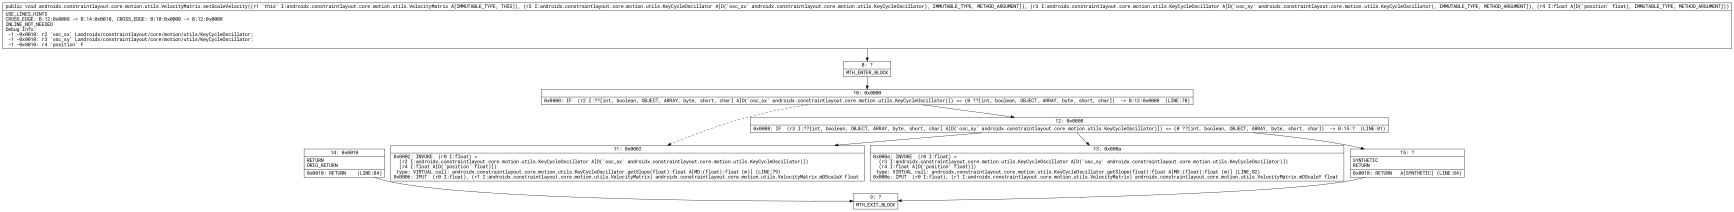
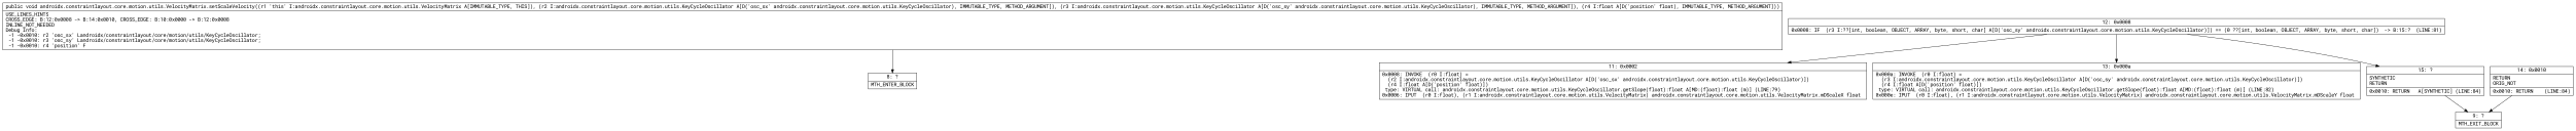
  digraph {
    fontname="Roboto Mono"
    node [fontname="Roboto Mono" shape=record]
    edge [fontname="Roboto Mono"]
    n1 [label="{8\:\ ?|MTH_ENTER_BLOCK\l}"]
-   n2 [label="{10\:\ 0x0000|0x0000: IF  (r2 I:??[int, boolean, OBJECT, ARRAY, byte, short, char] A[D('osc_sx' androidx.constraintlayout.core.motion.utils.KeyCycleOscillator)]) == (0 ??[int, boolean, OBJECT, ARRAY, byte, short, char])  \-\> B:12:0x0008  (LINE:78)\l}"]
-   n3 [label="{11\:\ 0x0002|0x0002: INVOKE  (r0 I:float) = \l  (r2 I:androidx.constraintlayout.core.motion.utils.KeyCycleOscillator A[D('osc_sx' androidx.constraintlayout.core.motion.utils.KeyCycleOscillator)])\l  (r4 I:float A[D('position' float)])\l type: VIRTUAL call: androidx.constraintlayout.core.motion.utils.KeyCycleOscillator.getSlope(float):float A[MD:(float):float (m)] (LINE:79)\l0x0006: IPUT  (r0 I:float), (r1 I:androidx.constraintlayout.core.motion.utils.VelocityMatrix) androidx.constraintlayout.core.motion.utils.VelocityMatrix.mDScaleX float \l}"]
+   n3 [label="{11\:\ 0x0002|0x0008: INVOKE  (r0 I:float) = \l  (r2 I:androidx.constraintlayout.core.motion.utils.KeyCycleOscillator A[D('osc_sx' androidx.constraintlayout.core.motion.utils.KeyCycleOscillator)])\l  (r4 I:float A[D('position' float)])\l type: VIRTUAL call: androidx.constraintlayout.core.motion.utils.KeyCycleOscillator.getSlope(float):float A[MD:(float):float (m)] (LINE:79)\l0x0006: IPUT  (r0 I:float), (r1 I:androidx.constraintlayout.core.motion.utils.VelocityMatrix) androidx.constraintlayout.core.motion.utils.VelocityMatrix.mDScaleX float \l}"]
    n4 [label="{12\:\ 0x0008|0x0008: IF  (r3 I:??[int, boolean, OBJECT, ARRAY, byte, short, char] A[D('osc_sy' androidx.constraintlayout.core.motion.utils.KeyCycleOscillator)]) == (0 ??[int, boolean, OBJECT, ARRAY, byte, short, char])  \-\> B:15:?  (LINE:81)\l}"]
    n5 [label="{13\:\ 0x000a|0x000a: INVOKE  (r0 I:float) = \l  (r3 I:androidx.constraintlayout.core.motion.utils.KeyCycleOscillator A[D('osc_sy' androidx.constraintlayout.core.motion.utils.KeyCycleOscillator)])\l  (r4 I:float A[D('position' float)])\l type: VIRTUAL call: androidx.constraintlayout.core.motion.utils.KeyCycleOscillator.getSlope(float):float A[MD:(float):float (m)] (LINE:82)\l0x000e: IPUT  (r0 I:float), (r1 I:androidx.constraintlayout.core.motion.utils.VelocityMatrix) androidx.constraintlayout.core.motion.utils.VelocityMatrix.mDScaleY float \l}"]
    n6 [label="{15\:\ ?|SYNTHETIC\lRETURN\l|0x0010: RETURN   A[SYNTHETIC] (LINE:84)\l}"]
    n7 [label="{9\:\ ?|MTH_EXIT_BLOCK\l}"]
-   n8 [label="{14\:\ 0x0010|RETURN\lORIG_RETURN\l|0x0010: RETURN    (LINE:84)\l}"]
+   n8 [label="{14\:\ 0x0010|RETURN\lORIG_NOT\l|0x0010: RETURN    (LINE:84)\l}"]
    n9 [label="{public void androidx.constraintlayout.core.motion.utils.VelocityMatrix.setScaleVelocity((r1 'this' I:androidx.constraintlayout.core.motion.utils.VelocityMatrix A[IMMUTABLE_TYPE, THIS]), (r2 I:androidx.constraintlayout.core.motion.utils.KeyCycleOscillator A[D('osc_sx' androidx.constraintlayout.core.motion.utils.KeyCycleOscillator), IMMUTABLE_TYPE, METHOD_ARGUMENT]), (r3 I:androidx.constraintlayout.core.motion.utils.KeyCycleOscillator A[D('osc_sy' androidx.constraintlayout.core.motion.utils.KeyCycleOscillator), IMMUTABLE_TYPE, METHOD_ARGUMENT]), (r4 I:float A[D('position' float), IMMUTABLE_TYPE, METHOD_ARGUMENT]))  | USE_LINES_HINTS\lCROSS_EDGE: B:12:0x0008 \-\> B:14:0x0010, CROSS_EDGE: B:10:0x0000 \-\> B:12:0x0008\lINLINE_NOT_NEEDED\lDebug Info:\l  \-1 \-0x0010: r2 'osc_sx' Landroidx\/constraintlayout\/core\/motion\/utils\/KeyCycleOscillator;\l  \-1 \-0x0010: r3 'osc_sy' Landroidx\/constraintlayout\/core\/motion\/utils\/KeyCycleOscillator;\l  \-1 \-0x0010: r4 'position' F\l}"]
-   n1 -> n2
-   n2 -> n3 [style=dashed]
-   n2 -> n4
    n4 -> n3
    n4 -> n5 [style=solid]
    n4 -> n6
    n6 -> n7
    n8 -> n7
    n9 -> n1
  }
